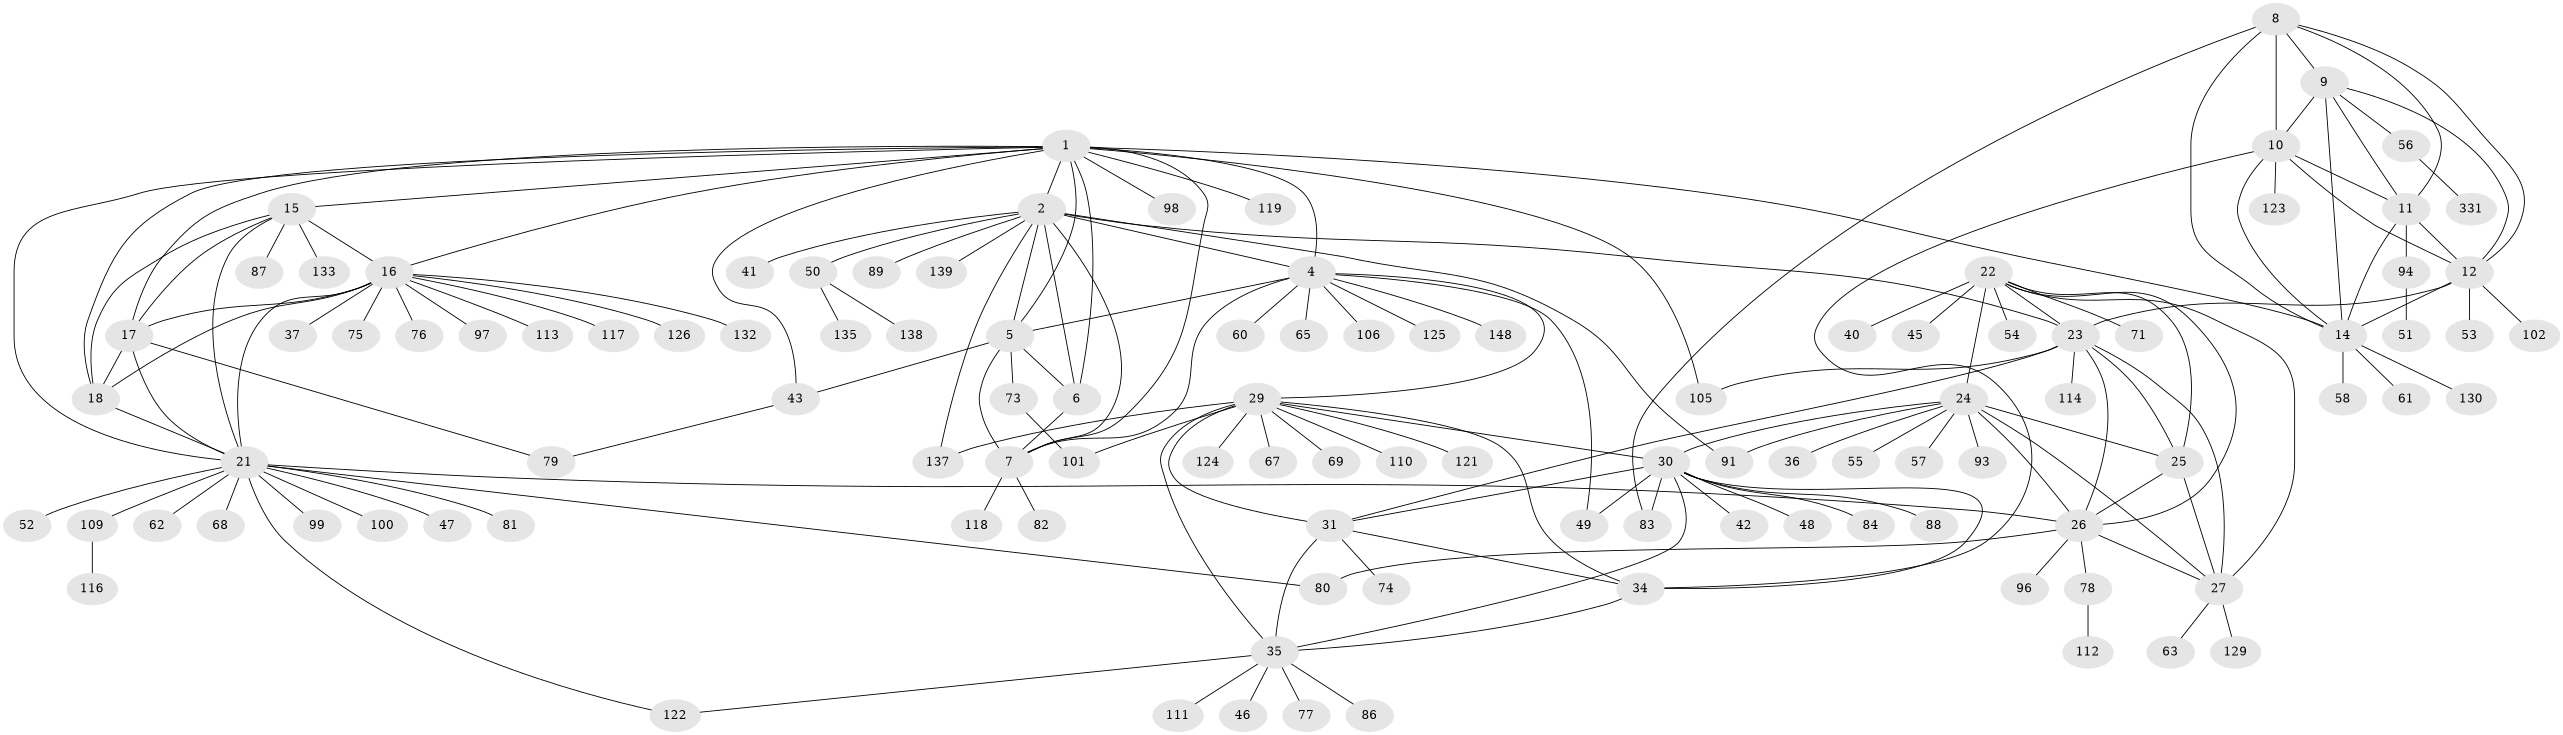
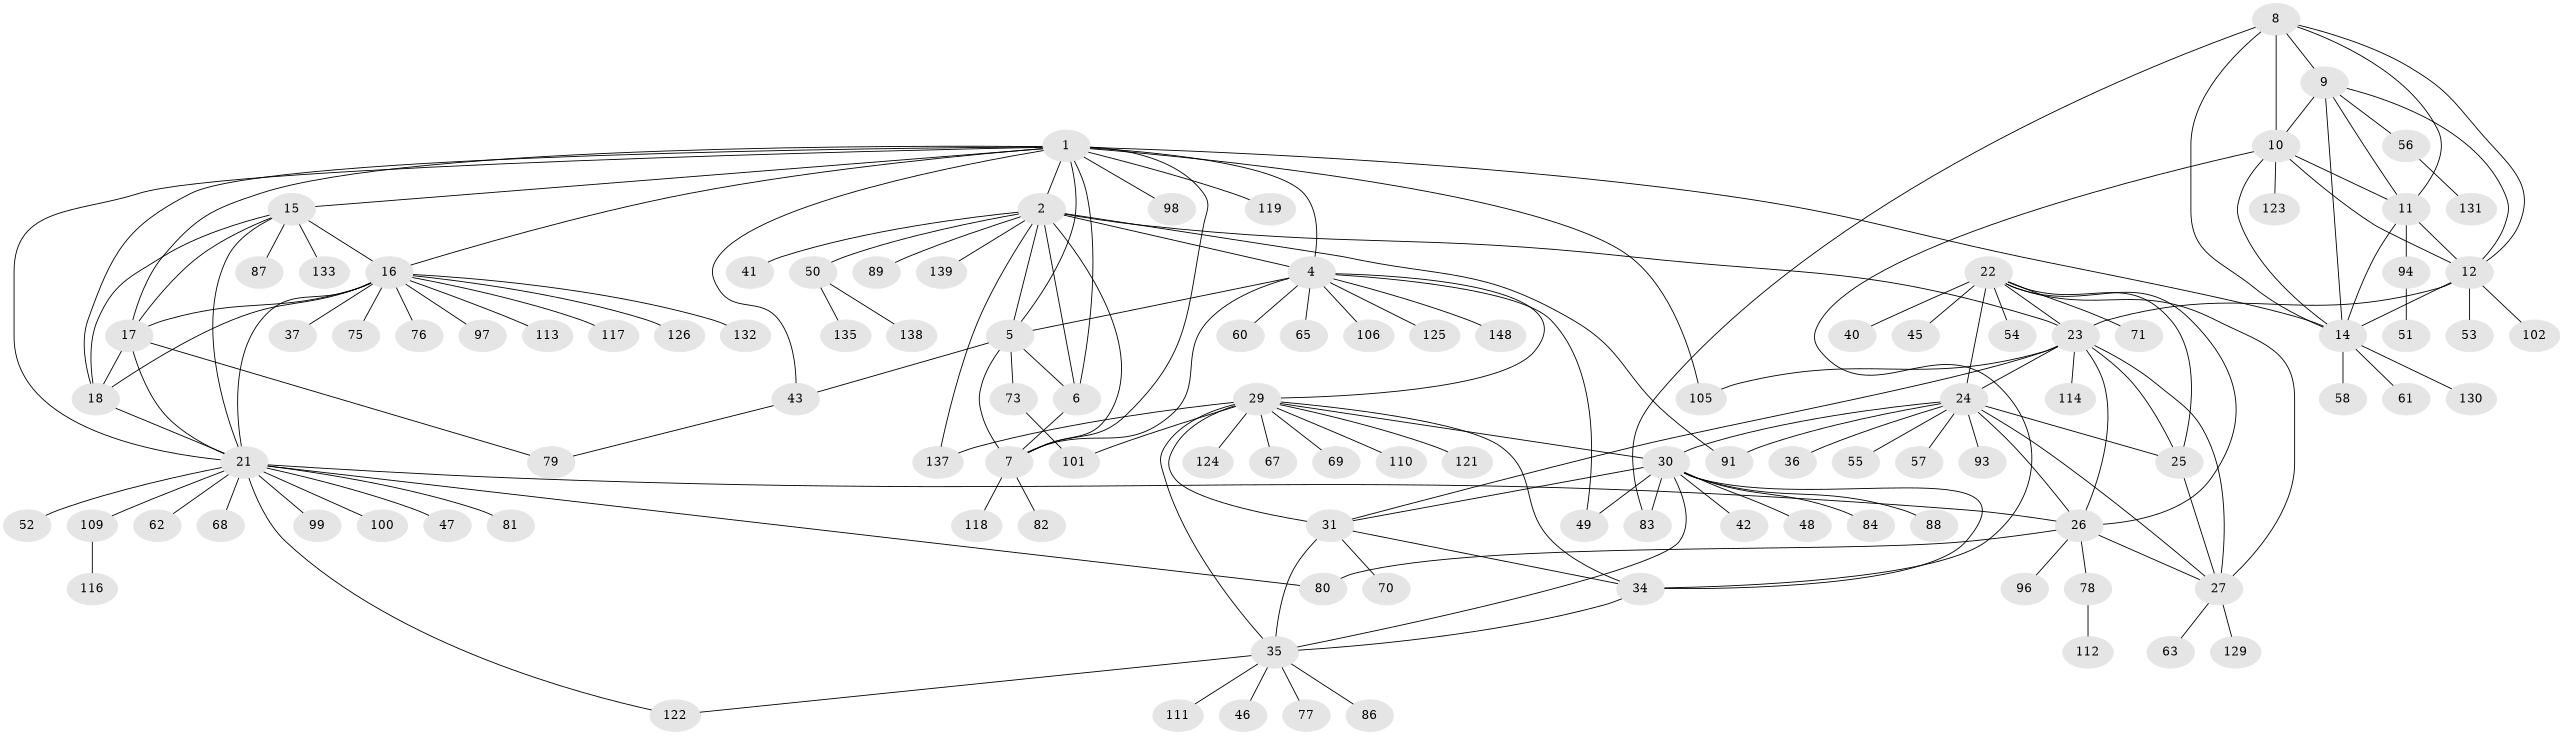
  graph {
    node [color=gray90 style=filled]
    1 [super="+20"]
    2 [super="+3"]
    4 [super="+120"]
    5 [super="+38"]
    6
    7 [super="+72"]
    14
    15 [super="+95"]
    16 [super="+19"]
    17
    18 [super="+103"]
    21 [super="+56"]
    43 [super="+90"]
    98
    105
    119
    23 [super="+85"]
    41
    50
    89
    91
    137
    139
    29 [super="+32"]
    49
    60 [super="+141"]
    65
    106
    125
    n30 [label=148]
    73
    82
    118
    58
    61
    130
    87
    133
    37
    75
    76
    97
    113
    117
    126
    132
    79
    26 [super="+134"]
    47
    52
    62
    68
    80 [super="+107"]
    81
    99
    100
    109
    122
    24 [super="+128"]
    25 [super="+64"]
    27 [super="+136"]
    31 [super="+33"]
    114
    138
    135
    34 [super="+59"]
    30 [super="+115"]
    35 [super="+104"]
    67
    69
    101
    110
    121
    124
    9 [super="+39"]
    10 [super="+13"]
    11 [super="+44"]
    12 [super="+93"]
    n79 [label=56]
    8
    83
    123
    94
    53
    102
-   131 [label=331]
+   131
    51
    78 [super="+108"]
    96
    116
    22 [super="+28"]
    40
    45
    54
    71
    36
    55
    57
    n99 [label=93]
    63
    129
-   70 [super="+127" label=74]
+   70 [super="+127"]
    42
    48
    84
    88
    112
    46
    77
    86
    111
    1 -- 2 [weight=2]
    1 -- 4
    1 -- 5
    1 -- 6
    1 -- 7
    1 -- 14 [weight=2]
    1 -- 15
    1 -- 16 [weight=2]
    1 -- 17
    1 -- 18
    1 -- 21
    1 -- 43
    1 -- 98
    1 -- 105
    1 -- 119
    2 -- 4 [weight=2]
    2 -- 5 [weight=2]
    2 -- 6 [weight=2]
    2 -- 7 [weight=2]
    2 -- 23
    2 -- 41
    2 -- 50
    2 -- 89
    2 -- 91
    2 -- 137
    2 -- 139
    4 -- 5
    4 -- 7
    4 -- 29
    4 -- 49
    4 -- 60
    4 -- 65
    4 -- 106
    4 -- 125
    4 -- n30
    5 -- 6
    5 -- 7
    5 -- 43
    5 -- 73
    6 -- 7
    7 -- 82
    7 -- 118
    14 -- 58
    14 -- 61
    14 -- 130
    15 -- 16 [weight=2]
    15 -- 17
    15 -- 18
    15 -- 21
    15 -- 87
    15 -- 133
    16 -- 17 [weight=2]
    16 -- 18 [weight=2]
    16 -- 21 [weight=2]
    16 -- 37
    16 -- 75
    16 -- 76
    16 -- 97
    16 -- 113
    16 -- 117
    16 -- 126
    16 -- 132
    17 -- 18
    17 -- 21
    17 -- 79
    18 -- 21
    21 -- 26 [weight=2]
    21 -- 47
    21 -- 52
    21 -- 62
    21 -- 68
    21 -- 80
    21 -- 81
    21 -- 99
    21 -- 100
    21 -- 109
    21 -- 122
    43 -- 79
    23 -- 105
    23 -- 26
+   23 -- 24
    23 -- 25
    23 -- 27
    23 -- 31
    23 -- 114
    50 -- 138
    50 -- 135
    29 -- 137
    29 -- 31 [weight=4]
    29 -- 34 [weight=2]
    29 -- 30 [weight=2]
    29 -- 35 [weight=2]
    29 -- 67
    29 -- 69
    29 -- 101
    29 -- 110
    29 -- 121
    29 -- 124
    73 -- 101
    26 -- 80
    26 -- 27
    26 -- 78
    26 -- 96
    109 -- 116
    24 -- 91
    24 -- 26
    24 -- 25
    24 -- 27
    24 -- 30
    24 -- 36
    24 -- 55
    24 -- 57
    24 -- n99
-   25 -- 26
    25 -- 27
    27 -- 63
    27 -- 129
    31 -- 34 [weight=2]
    31 -- 35 [weight=2]
    31 -- 70
    34 -- 35
    30 -- 49
    30 -- 31 [weight=2]
    30 -- 34
    30 -- 35
    30 -- 83
    30 -- 42
    30 -- 48
    30 -- 84
    30 -- 88
    35 -- 122
    35 -- 46
    35 -- 77
    35 -- 86
    35 -- 111
    9 -- 14
    9 -- 10 [weight=2]
    9 -- 11
    9 -- 12
    9 -- n79
    10 -- 14 [weight=2]
    10 -- 34
    10 -- 11 [weight=2]
    10 -- 12 [weight=2]
    10 -- 123
    11 -- 14
    11 -- 12
    11 -- 94
    12 -- 14
    12 -- 23
    12 -- 53
    12 -- 102
    n79 -- 131
    8 -- 14
    8 -- 9
    8 -- 10 [weight=2]
    8 -- 11
    8 -- 12
    8 -- 83
    94 -- 51
    78 -- 112
    22 -- 23 [weight=2]
    22 -- 26 [weight=2]
    22 -- 24 [weight=2]
    22 -- 25 [weight=2]
    22 -- 27 [weight=2]
    22 -- 40
    22 -- 45
    22 -- 54
    22 -- 71
  }
